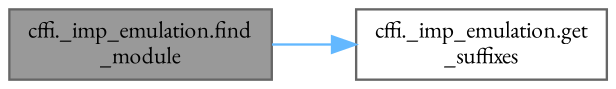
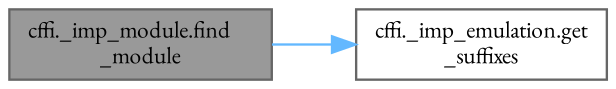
  digraph {
    rankdir=LR
    fontname="EB Garamond"
    node [fontname="EB Garamond" fontsize=10 shape=box style=filled]
-   n1 [color=gray40 fillcolor=grey60 fontcolor=black height=0.2 label="cffi._imp_emulation.find\l_module" width=0.4]
+   n1 [color=gray40 fillcolor=grey60 fontcolor=black height=0.2 label="cffi._imp_module.find\l_module" width=0.4]
    n2 [color=grey40 fillcolor=white height=0.2 label="cffi._imp_emulation.get\l_suffixes" width=0.4]
    n1 -> n2 [color=steelblue1 fontname="EB Garamond" fontsize=10 labelfontname=Helvetica labelfontsize=10 style=solid]
  }
